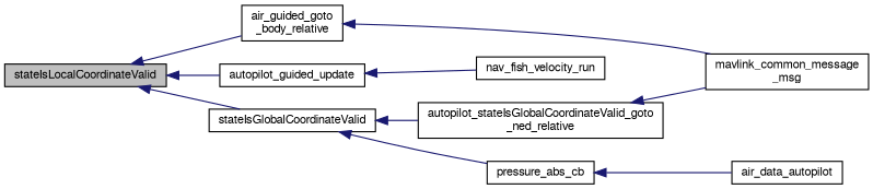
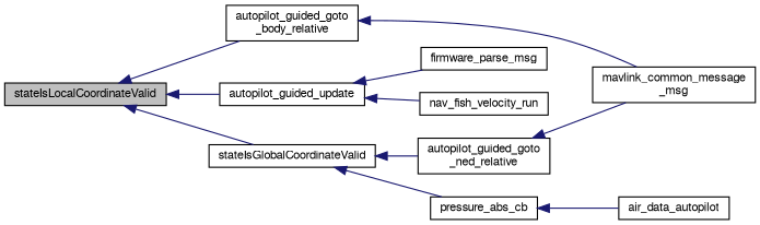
  digraph {
    rankdir=LR
    node [color=black fillcolor=white fontname=FreeSans fontsize=10 shape=record style=filled]
    edge [color=midnightblue dir=back fontname=FreeSans fontsize=10 labelfontname=FreeSans labelfontsize=10 style=solid]
    n1 [fillcolor=grey75 fontcolor=black height=0.2 label=stateIsLocalCoordinateValid width=0.4]
-   n2 [height=0.2 label="air_guided_goto\l_body_relative" width=0.4]
+   n2 [height=0.2 label="autopilot_guided_goto\l_body_relative" width=0.4]
    n3 [height=0.2 label=autopilot_guided_update width=0.4]
    n4 [height=0.2 label=stateIsGlobalCoordinateValid width=0.4]
    n5 [height=0.2 label="mavlink_common_message\l_msg" width=0.4]
-   n6 [height=0.2 label="autopilot_stateIsGlobalCoordinateValid_goto\l_ned_relative" width=0.4]
+   n6 [height=0.2 label="autopilot_guided_goto\l_ned_relative" width=0.4]
+   n7 [height=0.2 label=firmware_parse_msg width=0.4]
    n8 [height=0.2 label=nav_fish_velocity_run width=0.4]
    n9 [height=0.2 label=pressure_abs_cb width=0.4]
    n10 [height=0.2 label=air_data_autopilot width=0.4]
    n1 -> n2
    n1 -> n3
    n1 -> n4
    n2 -> n5
+   n3 -> n7
    n3 -> n8
    n4 -> n6
    n4 -> n9
    n6 -> n5
    n9 -> n10
  }
